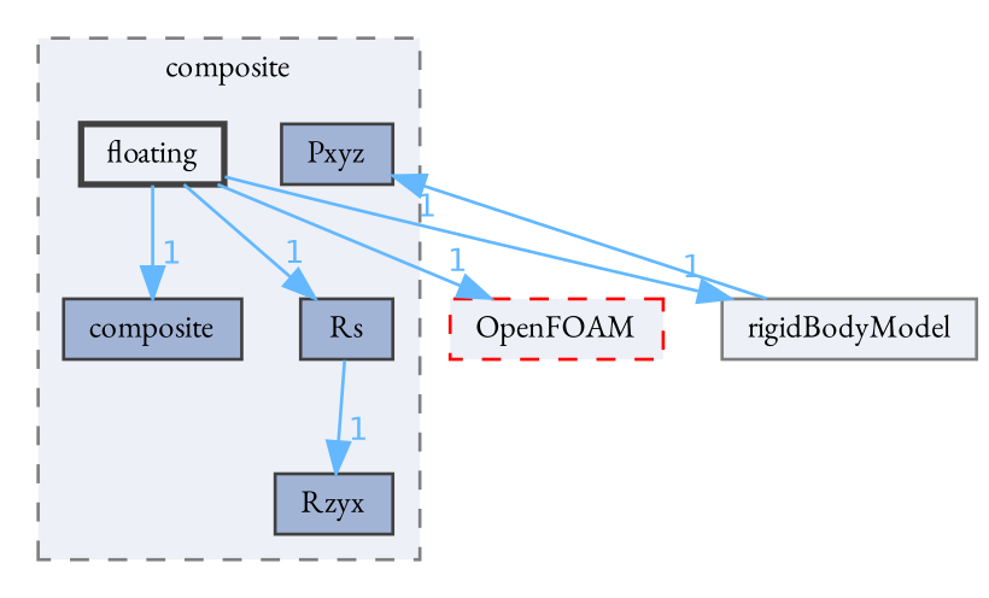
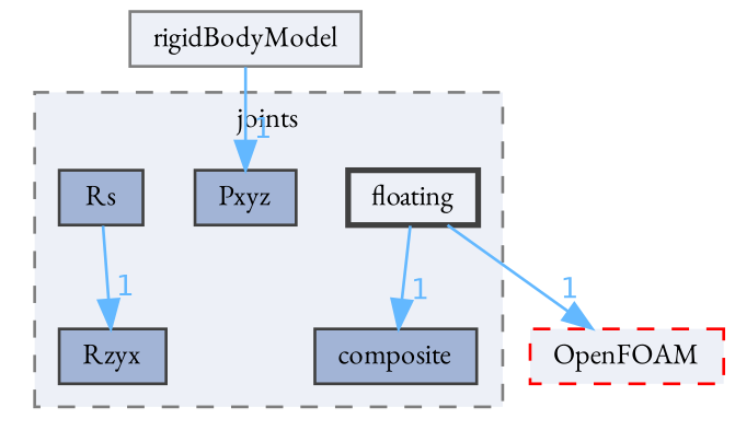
  digraph {
    compound=true
    fontname="EB Garamond"
    node [color=grey25 fillcolor="#a2b4d6" fontname="EB Garamond" fontsize=10 shape=box style=filled]
    edge [color=steelblue1 fontcolor=steelblue1 fontname="EB Garamond" fontsize=10 headlabel=1 labeldistance=1.5 labelfontname=Helvetica labelfontsize=10]
    n1 [height=0.2 label=composite width=0.4]
    n2 [height=0.2 label=Rs width=0.4]
    n3 [height=0.2 label=Pxyz width=0.4]
    n4 [height=0.2 label=Rzyx width=0.4]
    n5 [fillcolor="#edf0f7" height=0.2 label=floating style="filled,bold" width=0.4]
    n6 [color=grey50 fillcolor="#edf0f7" height=0.2 label=rigidBodyModel width=0.4]
    n7 [color=red fillcolor="#edf0f7" height=0.2 label=OpenFOAM style="filled,dashed" width=0.4]
    subgraph cluster_1 {
      bgcolor="#edf0f7"
      fontsize=10
-     label=composite
+     label=joints
      pencolor=grey50
      style="filled,dashed"
      n1
      n2
      n3
      n4
      n5
    }
    n2 -> n4
    n5 -> n1
-   n5 -> n2
-   n5 -> n6
    n5 -> n7
    n6 -> n3
  }
